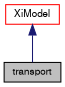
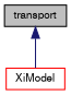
  digraph {
    node [fontname=FreeSans fontsize=10 shape=record]
    n1 [color=black fillcolor=grey75 fontcolor=black height=0.2 label=transport style=filled width=0.4]
    n2 [color=red height=0.2 label=XiModel width=0.4]
-   n2 -> n1 [color=midnightblue dir=back fontname=FreeSans fontsize=10 labelfontname=FreeSans labelfontsize=10 style=solid]
+   n1 -> n2 [color=midnightblue dir=back fontname=FreeSans fontsize=10 labelfontname=FreeSans labelfontsize=10 style=solid]
  }
